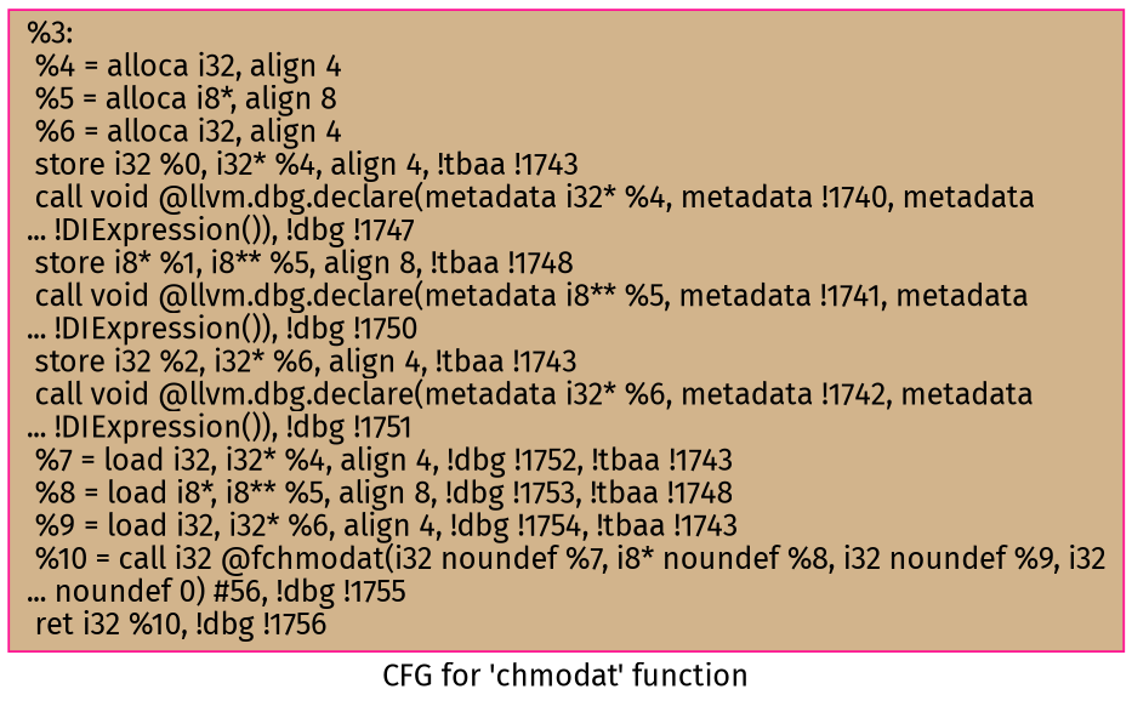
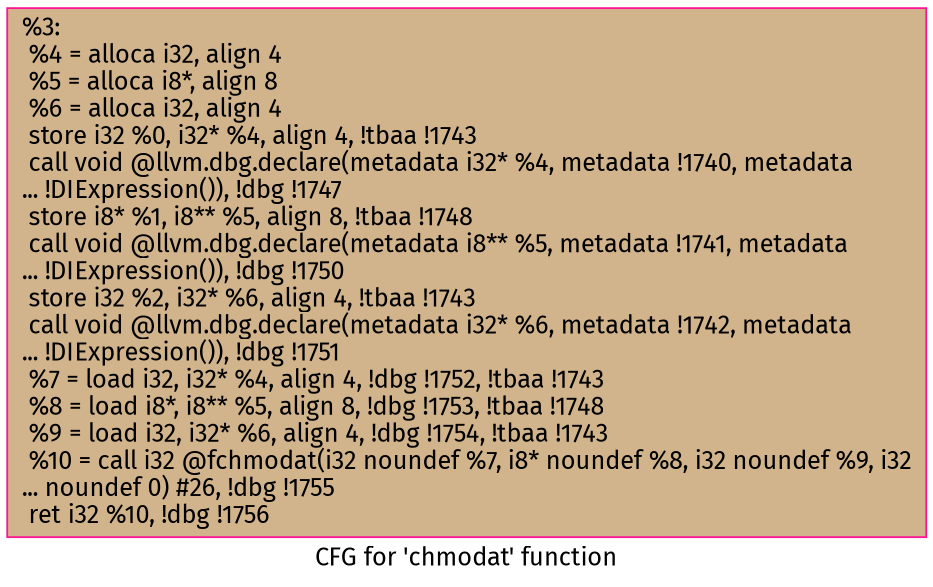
  digraph {
    label="CFG for 'chmodat' function"
    rankdir=LR
    fontname="Fira Sans"
-   n1 [color=deeppink fillcolor=tan label="{%3:\l  %4 = alloca i32, align 4\l  %5 = alloca i8*, align 8\l  %6 = alloca i32, align 4\l  store i32 %0, i32* %4, align 4, !tbaa !1743\l  call void @llvm.dbg.declare(metadata i32* %4, metadata !1740, metadata\l... !DIExpression()), !dbg !1747\l  store i8* %1, i8** %5, align 8, !tbaa !1748\l  call void @llvm.dbg.declare(metadata i8** %5, metadata !1741, metadata\l... !DIExpression()), !dbg !1750\l  store i32 %2, i32* %6, align 4, !tbaa !1743\l  call void @llvm.dbg.declare(metadata i32* %6, metadata !1742, metadata\l... !DIExpression()), !dbg !1751\l  %7 = load i32, i32* %4, align 4, !dbg !1752, !tbaa !1743\l  %8 = load i8*, i8** %5, align 8, !dbg !1753, !tbaa !1748\l  %9 = load i32, i32* %6, align 4, !dbg !1754, !tbaa !1743\l  %10 = call i32 @fchmodat(i32 noundef %7, i8* noundef %8, i32 noundef %9, i32\l... noundef 0) #56, !dbg !1755\l  ret i32 %10, !dbg !1756\l}" shape=record style=filled fontname="Fira Sans"]
+   n1 [color=deeppink fillcolor=tan label="{%3:\l  %4 = alloca i32, align 4\l  %5 = alloca i8*, align 8\l  %6 = alloca i32, align 4\l  store i32 %0, i32* %4, align 4, !tbaa !1743\l  call void @llvm.dbg.declare(metadata i32* %4, metadata !1740, metadata\l... !DIExpression()), !dbg !1747\l  store i8* %1, i8** %5, align 8, !tbaa !1748\l  call void @llvm.dbg.declare(metadata i8** %5, metadata !1741, metadata\l... !DIExpression()), !dbg !1750\l  store i32 %2, i32* %6, align 4, !tbaa !1743\l  call void @llvm.dbg.declare(metadata i32* %6, metadata !1742, metadata\l... !DIExpression()), !dbg !1751\l  %7 = load i32, i32* %4, align 4, !dbg !1752, !tbaa !1743\l  %8 = load i8*, i8** %5, align 8, !dbg !1753, !tbaa !1748\l  %9 = load i32, i32* %6, align 4, !dbg !1754, !tbaa !1743\l  %10 = call i32 @fchmodat(i32 noundef %7, i8* noundef %8, i32 noundef %9, i32\l... noundef 0) #26, !dbg !1755\l  ret i32 %10, !dbg !1756\l}" shape=record style=filled fontname="Fira Sans"]
  }
